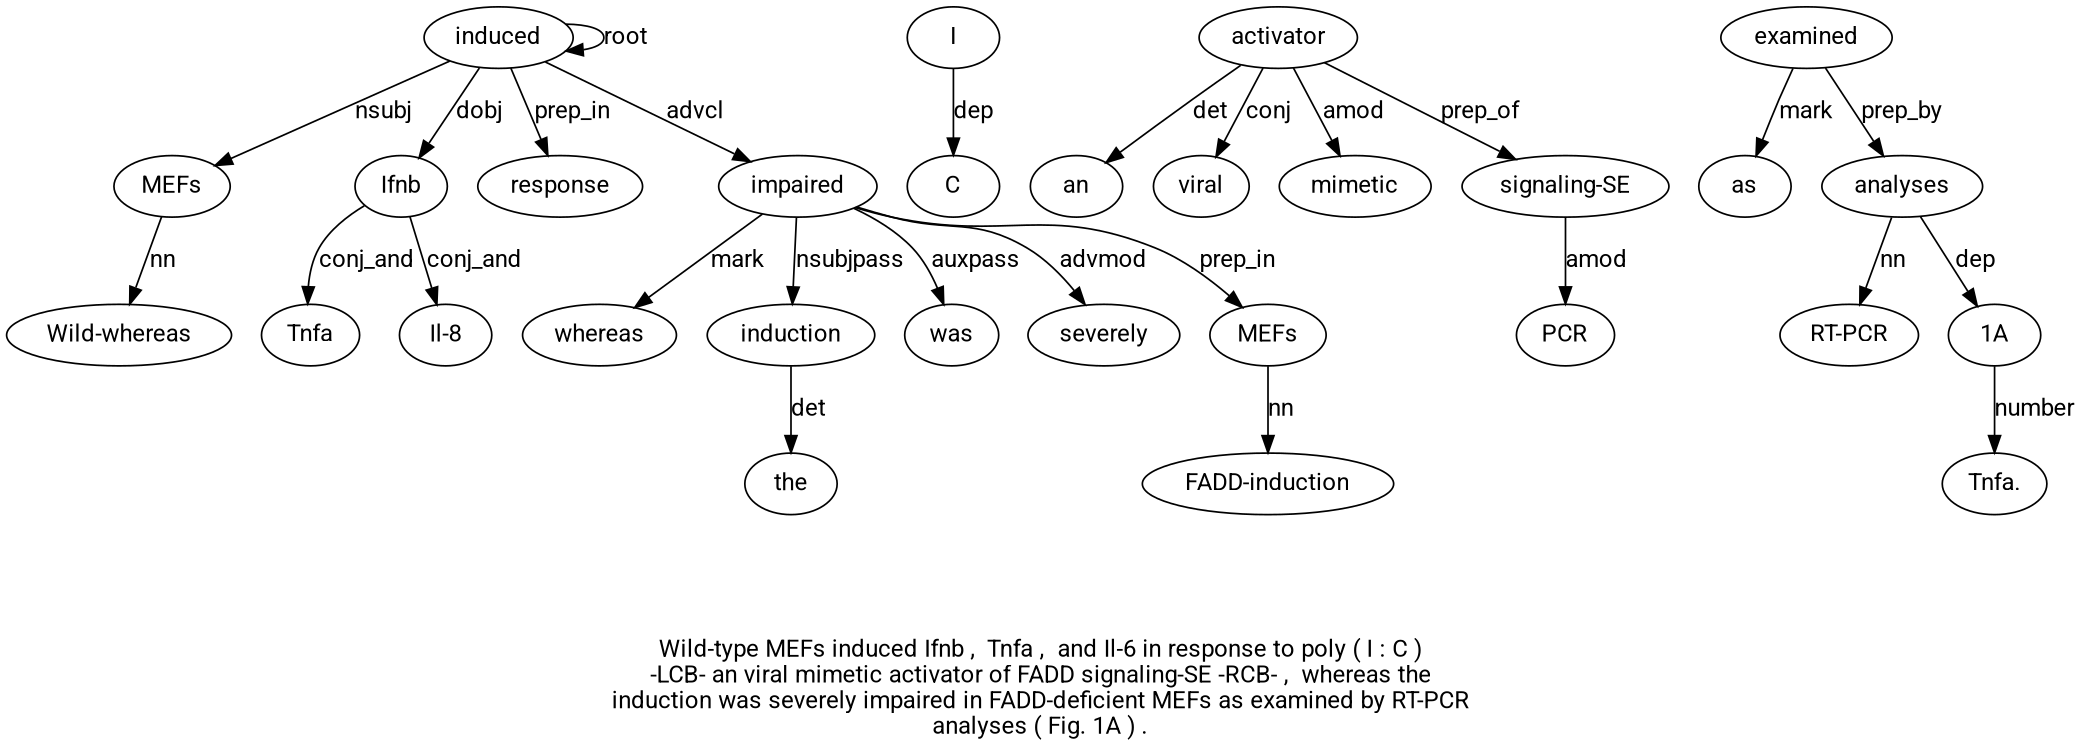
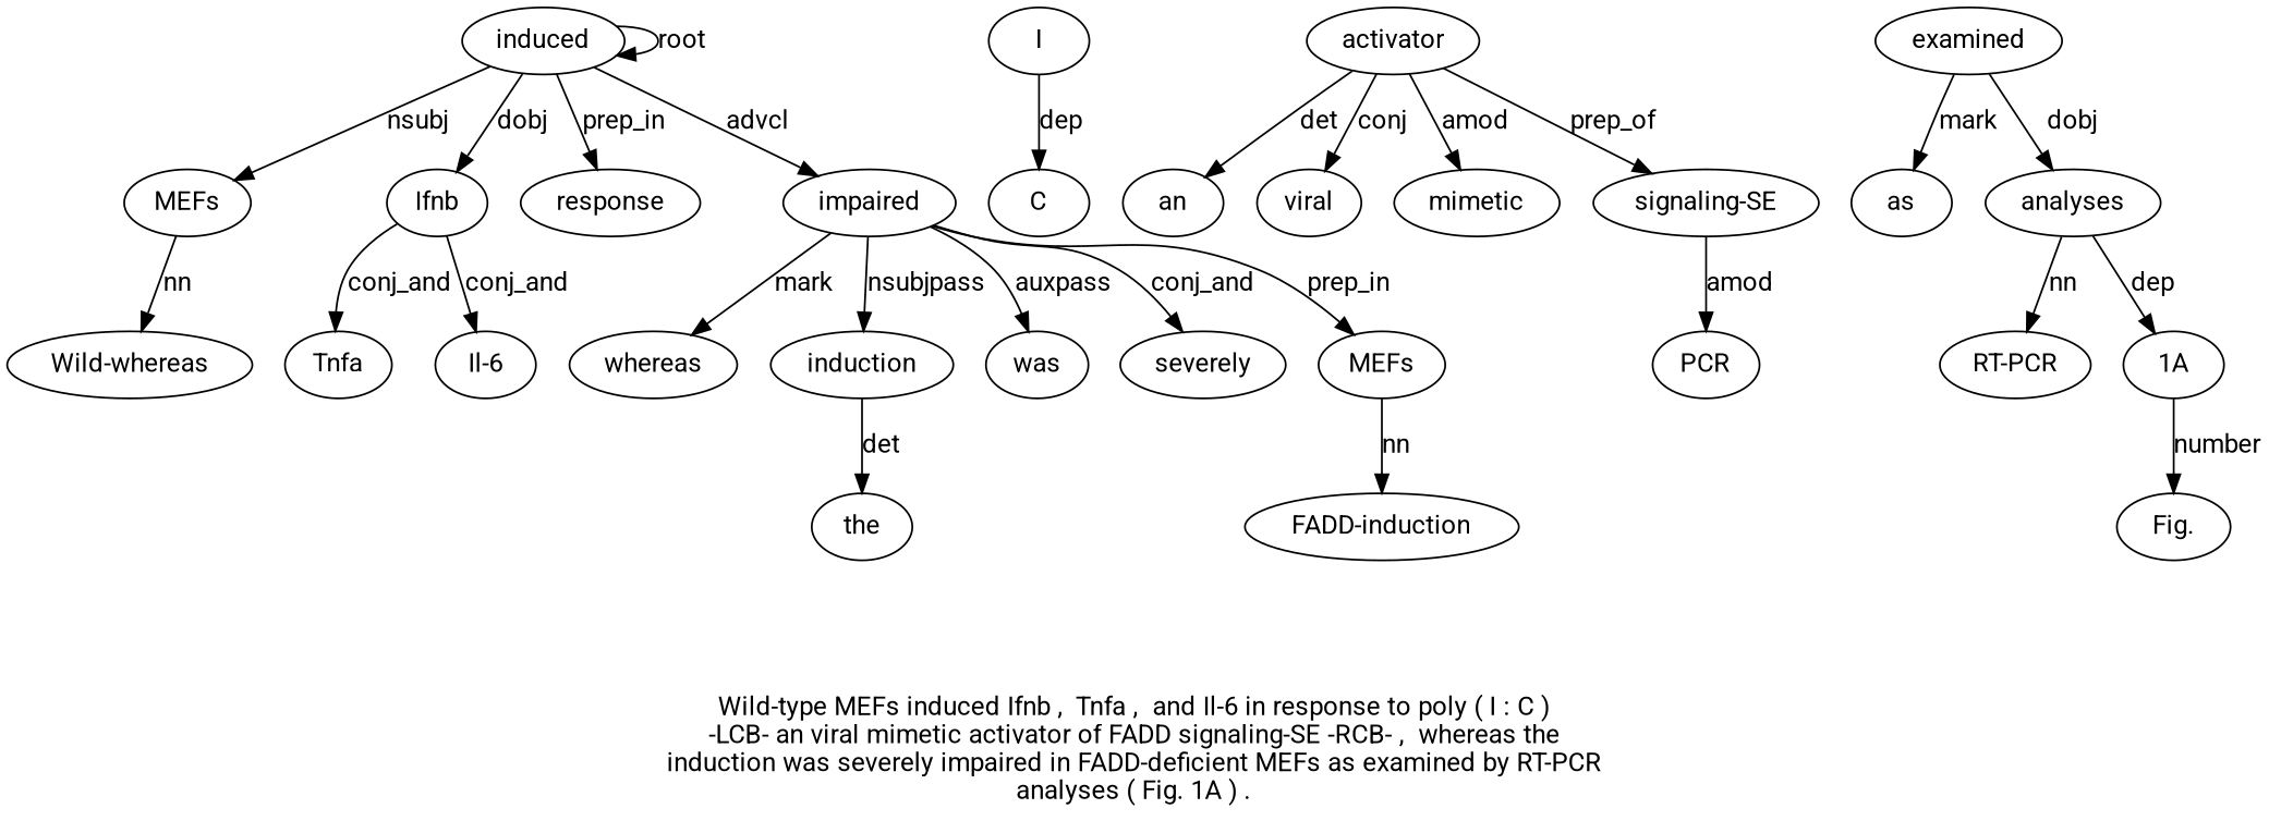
  digraph {
    fontname=Roboto
    label="Wild-type MEFs induced Ifnb ,  Tnfa ,  and Il-6 in response to poly ( I : C )\n-LCB- an viral mimetic activator of FADD signaling-SE -RCB- ,  whereas the\ninduction was severely impaired in FADD-deficient MEFs as examined by RT-PCR\nanalyses ( Fig. 1A ) ."
    node [fillcolor=white fontname=Roboto style=filled]
    edge [fontname=Roboto]
    n1 [label=MEFs]
    n2 [label="Wild-whereas"]
    n3 [label=induced]
    n4 [label=Ifnb]
    n5 [label=response]
    n6 [label=impaired]
    n7 [label=Tnfa]
-   n8 [label="Il-8"]
+   n8 [label="Il-6"]
    n9 [label=whereas]
    n10 [label=induction]
    n11 [label=was]
    n12 [label=severely]
    n13 [label=MEFs]
    n14 [label=I]
    n15 [label=C]
    n16 [label=activator]
    n17 [label=an]
    n18 [label=viral]
    n19 [label=mimetic]
    n20 [label="signaling-SE"]
    n21 [label=PCR]
    n22 [label=the]
    n23 [label="FADD-induction"]
    n24 [label=examined]
    n25 [label=as]
    n26 [label=analyses]
    n27 [label="RT-PCR"]
    n28 [label="1A"]
-   n29 [label="Tnfa."]
+   n29 [label="Fig."]
    n1 -> n2 [label=nn]
    n3 -> n1 [label=nsubj]
    n3 -> n3 [label=root]
    n3 -> n4 [label=dobj]
    n3 -> n5 [label=prep_in]
    n3 -> n6 [label=advcl]
    n4 -> n7 [label=conj_and]
    n4 -> n8 [label=conj_and]
    n6 -> n9 [label=mark]
    n6 -> n10 [label=nsubjpass]
    n6 -> n11 [label=auxpass]
-   n6 -> n12 [label=advmod]
+   n6 -> n12 [label=conj_and]
    n6 -> n13 [label=prep_in]
    n10 -> n22 [label=det]
    n13 -> n23 [label=nn]
    n14 -> n15 [label=dep]
    n16 -> n17 [label=det]
    n16 -> n18 [label=conj]
    n16 -> n19 [label=amod]
    n16 -> n20 [label=prep_of]
    n20 -> n21 [label=amod]
    n24 -> n25 [label=mark]
-   n24 -> n26 [label=prep_by]
+   n24 -> n26 [label=dobj]
    n26 -> n27 [label=nn]
    n26 -> n28 [label=dep]
    n28 -> n29 [label=number]
  }
